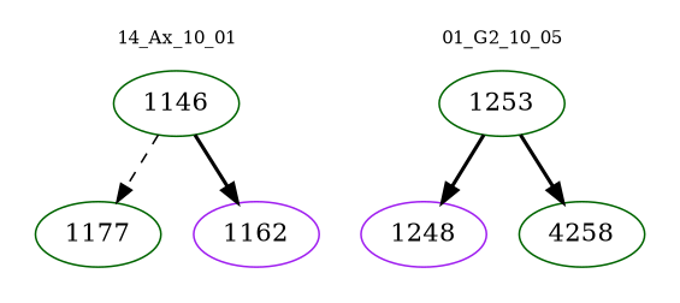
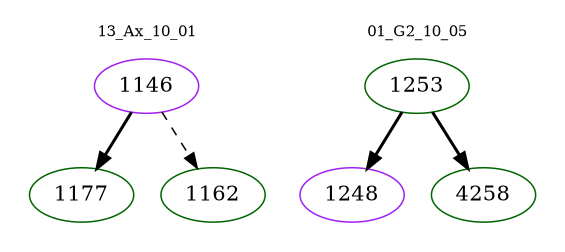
  digraph {
    node [color=darkgreen]
    edge [color=black style=dashed]
-   n1 [label=1146]
+   n1 [color=purple label=1146]
    n2 [label=1177]
-   n3 [color=purple label=1162]
+   n3 [label=1162]
    n4 [label=1253]
    n5 [color=purple label=1248]
    n6 [label=4258]
    subgraph cluster_1 {
      color=white
      fontsize=10
-     label="14_Ax_10_01"
+     label="13_Ax_10_01"
      n1
      n2
      n3
    }
    subgraph cluster_2 {
      color=white
      fontsize=10
      label="01_G2_10_05"
      n4
      n5
      n6
    }
-   n1 -> n2
-   n1 -> n3 [style=bold]
+   n1 -> n2 [style=bold]
+   n1 -> n3
    n4 -> n5 [style=bold]
    n4 -> n6 [style=bold]
  }
